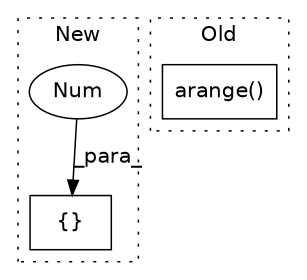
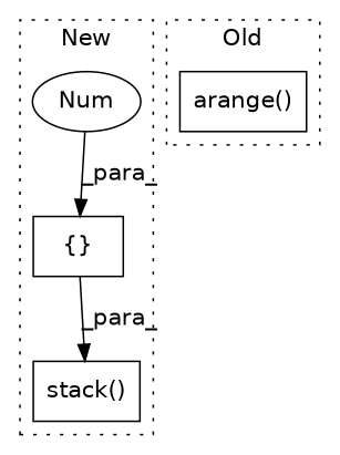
  digraph {
    fontname="DejaVu Sans"
    node [a=75 shape=box fontname="DejaVu Sans"]
    edge [fontname="DejaVu Sans"]
+   n1 [l="12,1" label="stack()" s="8170,8289"]
    n2 [a=59 l="1,0" label="{}" s="8258,8260"]
    n3 [a=76 l=1 label=Num s=8259 shape=ellipse]
    n4 [l="13,1" label="arange()" s="7930,7953"]
    subgraph cluster_1 {
      label=New
      style=dotted
+     n1
      n2
      n3
    }
    subgraph cluster_2 {
      label=Old
      style=dotted
      n4
    }
+   n2 -> n1 [label=_para_]
    n3 -> n2 [label=_para_]
  }
